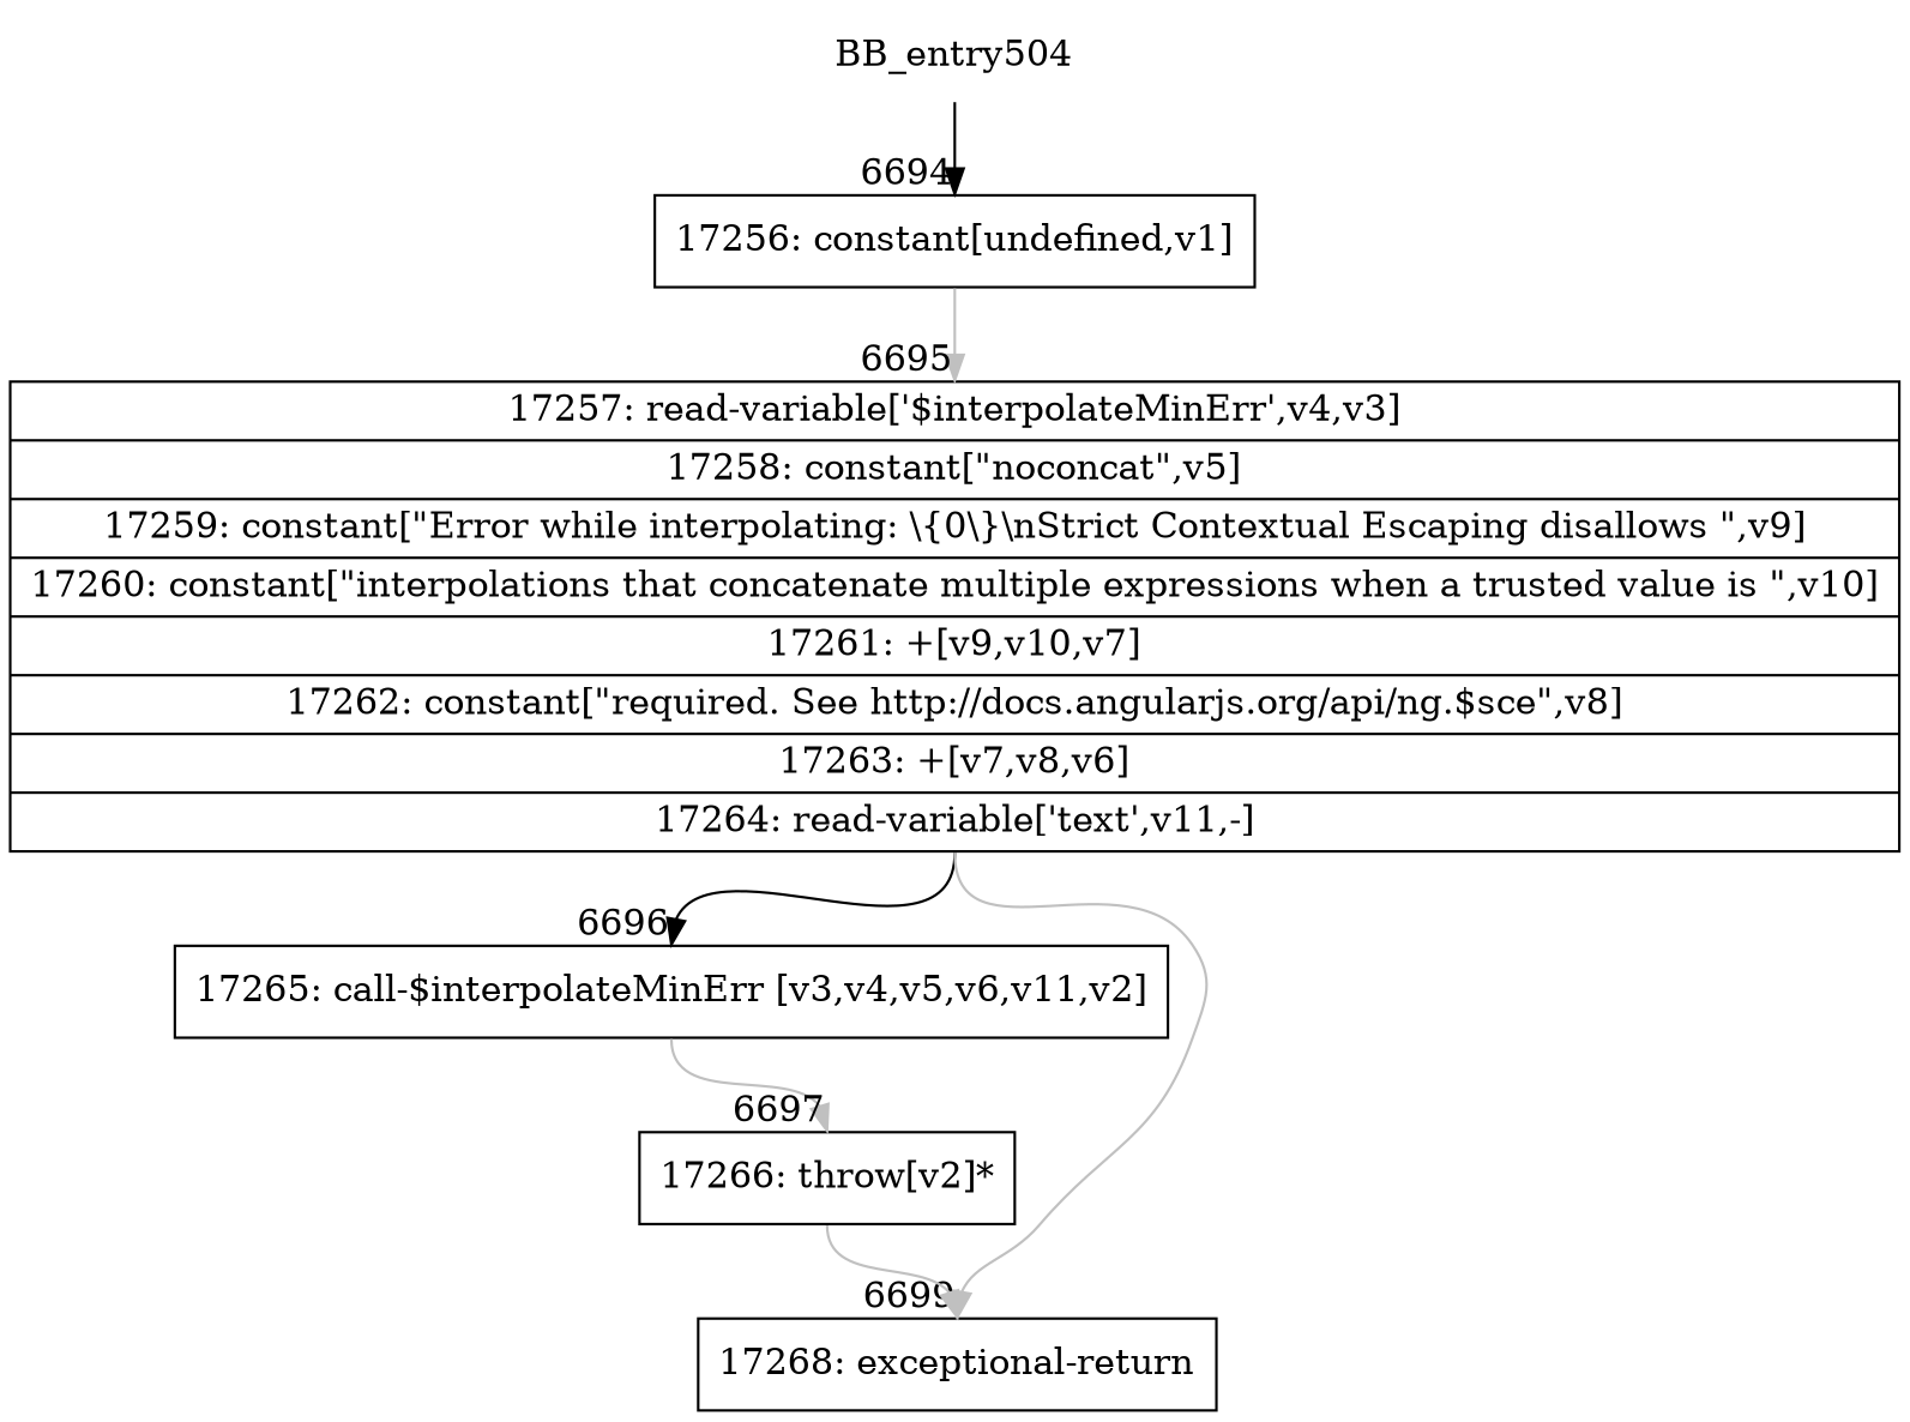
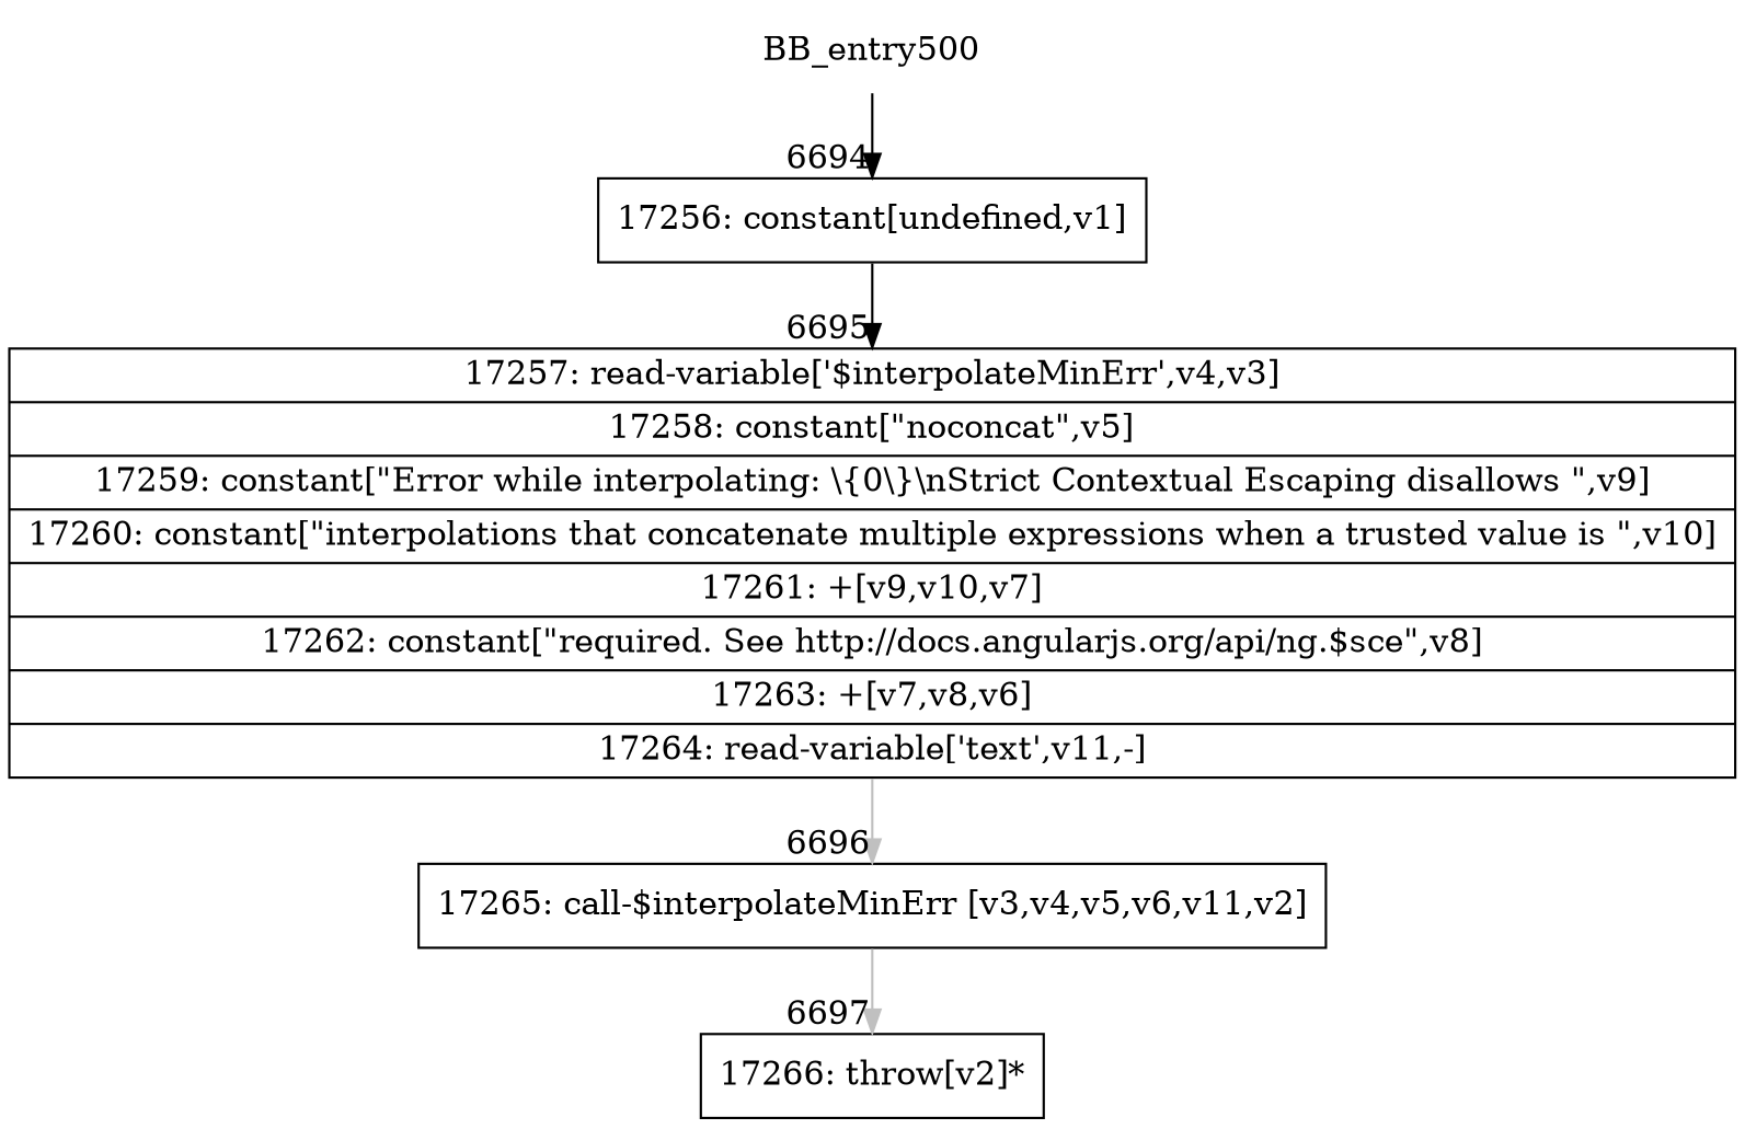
  digraph {
    rankdir=TD
    node [shape=record]
    edge [headport=n tailport=s]
-   BB_entry500 [shape=none label=BB_entry504]
+   BB_entry500 [shape=none]
    n2 [label="{17256: constant[undefined,v1]}"]
    n3 [label="{17257: read-variable['$interpolateMinErr',v4,v3]|17258: constant[\"noconcat\",v5]|17259: constant[\"Error while interpolating: \\\{0\\\}\\nStrict Contextual Escaping disallows \",v9]|17260: constant[\"interpolations that concatenate multiple expressions when a trusted value is \",v10]|17261: +[v9,v10,v7]|17262: constant[\"required.  See http://docs.angularjs.org/api/ng.$sce\",v8]|17263: +[v7,v8,v6]|17264: read-variable['text',v11,-]}"]
    n4 [label="{17265: call-$interpolateMinErr [v3,v4,v5,v6,v11,v2]}"]
-   n5 [label="{17268: exceptional-return}"]
    n6 [label="{17266: throw[v2]*}"]
    BB_entry500 -> n2 [headlabel="    6694"]
-   n2 -> n3 [headlabel="      6695" color=gray]
-   n3 -> n4 [headlabel="      6696"]
-   n3 -> n5 [color=gray headlabel="      6699"]
+   n2 -> n3 [headlabel="      6695"]
+   n3 -> n4 [headlabel="      6696" color=gray]
    n4 -> n6 [color=gray headlabel="      6697"]
-   n6 -> n5 [color=gray]
  }
